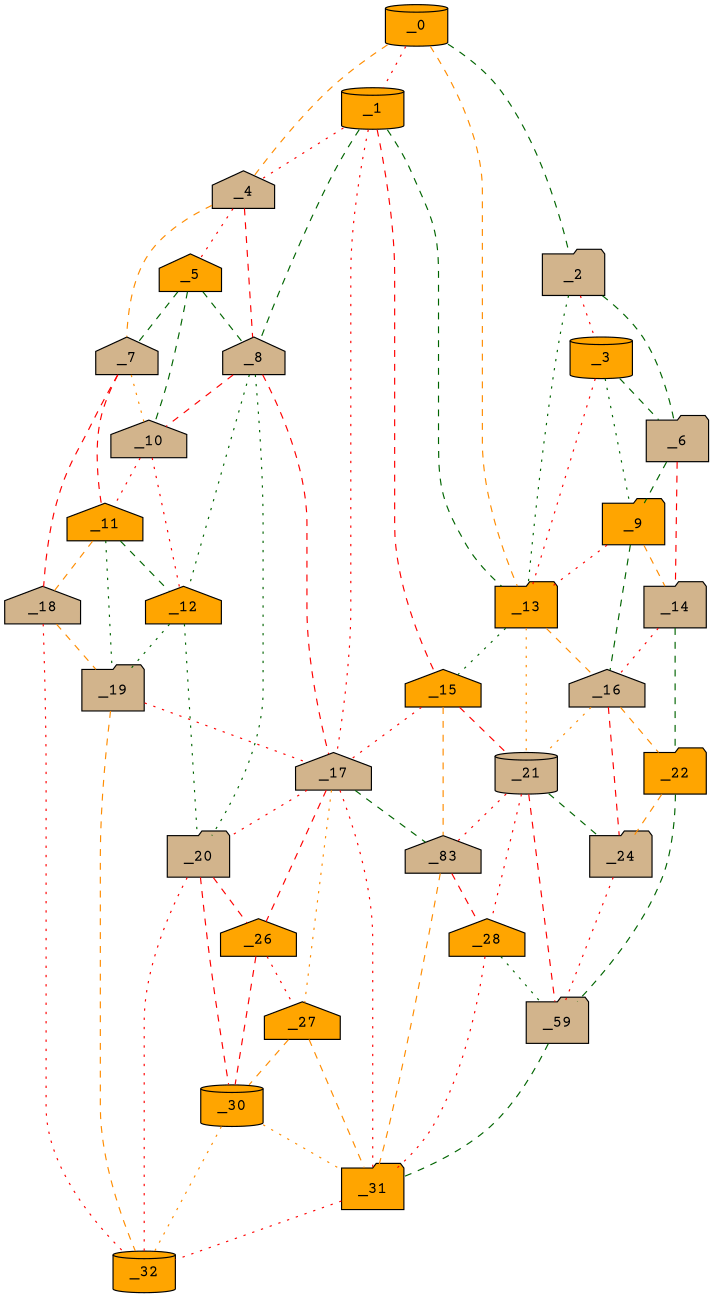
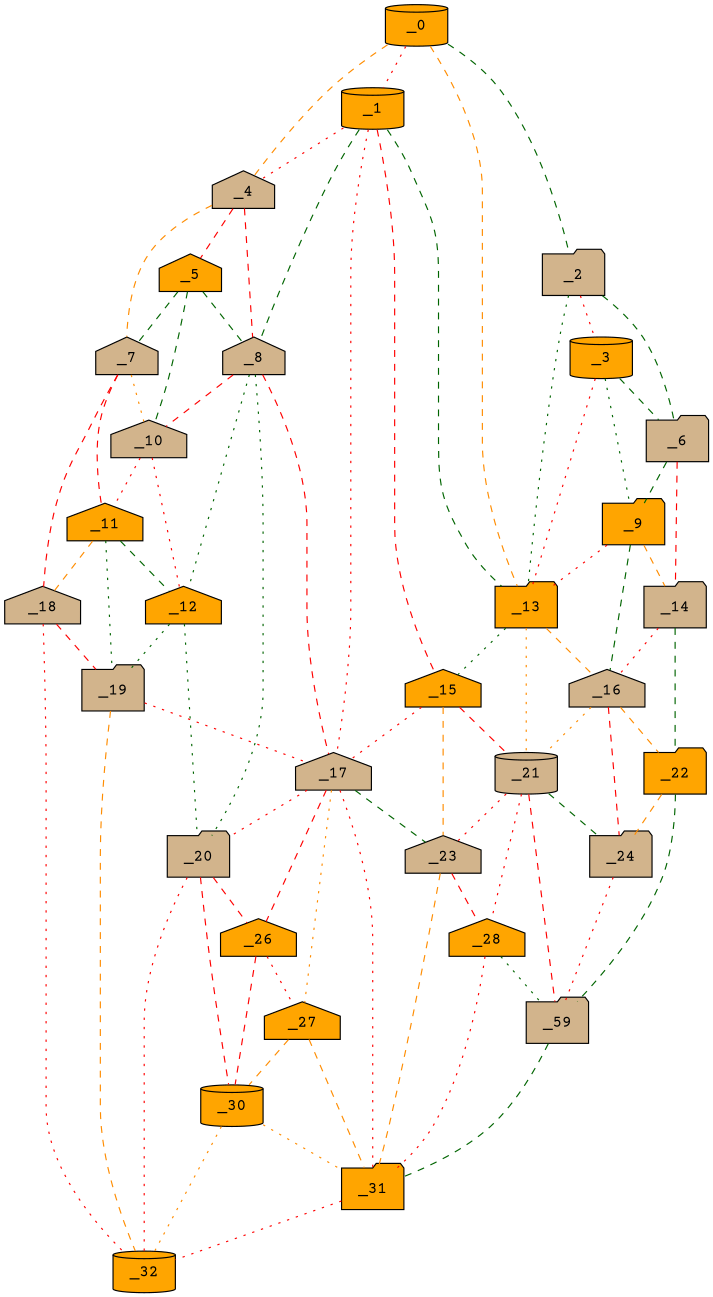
  graph {
    fontname="Courier Prime"
    node [fillcolor=orange fontname="Courier Prime" shape=house style=filled x=97 y=18]
    edge [color=red fontname="Courier Prime" style=dashed valence=1]
    _0 [shape=cylinder x=30 y=66]
    _1 [shape=cylinder x=37 y=59]
    _2 [fillcolor=tan shape=folder x=40 y=102]
    _4 [fillcolor=tan x=52]
    _13 [shape=folder x=74 y=86]
    _8 [fillcolor=tan x=66 y=30]
    _15 [x=78 y=80]
    _17 [fillcolor=tan x=83 y=44]
    _3 [shape=cylinder x=49 y=109]
    _6 [fillcolor=tan shape=folder x=62 y=120]
    _5 [x=59 y=15]
    _7 [fillcolor=tan x=64 y=12]
    _16 [fillcolor=tan x=79 y=108]
    _21 [fillcolor=tan shape=cylinder x=87 y=87]
    _10 [fillcolor=tan x=67 y=19]
    _12 [x=73 y=22]
    _20 [fillcolor=tan shape=folder x=86 y=25]
-   _23 [fillcolor=tan x=90 y=69 label=_83]
+   _23 [fillcolor=tan x=90 y=69]
    _26 [x=95 y=38]
    _27 [y=43]
    _31 [shape=folder x=100 y=52]
    _9 [shape=folder x=66 y=111]
    _14 [fillcolor=tan shape=folder x=77 y=119]
    _11 [x=72]
    _18 [fillcolor=tan x=85 y=4]
    _22 [shape=folder x=89 y=110]
    _24 [fillcolor=tan shape=folder x=91 y=101]
    _28 [y=77]
    n29 [fillcolor=tan label=_59 shape=folder y=82]
    _19 [fillcolor=tan shape=folder x=86 y=17]
    _32 [shape=cylinder x=102 y=23]
    _30 [shape=cylinder x=98 y=32]
    _0 -- _1 [style=dotted]
    _0 -- _2 [color=darkgreen]
    _0 -- _4 [color=darkorange]
    _0 -- _13 [color=darkorange valence=2]
    _1 -- _4 [style=dotted valence=2]
    _1 -- _13 [color=darkgreen valence=2]
    _1 -- _8 [color=darkgreen]
    _1 -- _15 [valence=2]
    _1 -- _17 [style=dotted valence=2]
    _2 -- _13 [color=darkgreen style=dotted valence=2]
    _2 -- _3 [style=dotted]
    _2 -- _6 [color=darkgreen]
    _4 -- _8 [valence=2]
-   _4 -- _5 [style=dotted]
+   _4 -- _5
    _4 -- _7 [color=darkorange]
    _13 -- _15 [color=darkgreen style=dotted valence=2]
    _13 -- _16 [color=darkorange]
    _13 -- _21 [color=darkorange style=dotted]
    _8 -- _17
    _8 -- _10
    _8 -- _12 [color=darkgreen style=dotted]
    _8 -- _20 [color=darkgreen style=dotted]
    _15 -- _17 [style=dotted valence=2]
    _15 -- _21 [valence=2]
    _15 -- _23 [color=darkorange]
    _17 -- _20 [style=dotted valence=2]
    _17 -- _23 [color=darkgreen]
    _17 -- _26
    _17 -- _27 [color=darkorange style=dotted]
    _17 -- _31 [style=dotted valence=2]
    _3 -- _13 [style=dotted valence=2]
    _3 -- _6 [color=darkgreen]
    _3 -- _9 [color=darkgreen style=dotted valence=2]
    _6 -- _9 [color=darkgreen]
    _6 -- _14
    _5 -- _8 [color=darkgreen valence=2]
    _5 -- _7 [color=darkgreen]
    _5 -- _10 [color=darkgreen valence=2]
    _7 -- _10 [color=darkorange style=dotted valence=2]
    _7 -- _11
    _7 -- _18
    _16 -- _21 [color=darkorange style=dotted valence=2]
    _16 -- _22 [color=darkorange valence=2]
    _16 -- _24 [valence=2]
    _21 -- _23 [style=dotted valence=2]
    _21 -- _24 [color=darkgreen valence=2]
    _21 -- _28 [style=dotted valence=2]
    _21 -- n29
    _10 -- _12 [style=dotted valence=2]
    _10 -- _11 [style=dotted valence=2]
    _12 -- _20 [color=darkgreen style=dotted valence=2]
    _12 -- _19 [color=darkgreen style=dotted]
    _20 -- _26 [valence=2]
    _20 -- _32 [style=dotted]
    _20 -- _30
    _23 -- _31 [color=darkorange valence=2]
    _23 -- _28
    _26 -- _27 [style=dotted valence=2]
    _26 -- _30
    _27 -- _31 [color=darkorange]
    _27 -- _30 [color=darkorange valence=2]
    _31 -- _32 [style=dotted]
    _9 -- _13 [style=dotted valence=2]
    _9 -- _16 [color=darkgreen valence=2]
    _9 -- _14 [color=darkorange valence=2]
    _14 -- _16 [style=dotted]
    _14 -- _22 [color=darkgreen]
    _11 -- _12 [color=darkgreen]
    _11 -- _18 [color=darkorange valence=2]
    _11 -- _19 [color=darkgreen style=dotted]
-   _18 -- _19 [color=darkorange valence=2]
+   _18 -- _19 [valence=2]
    _18 -- _32 [style=dotted]
    _22 -- _24 [color=darkorange]
    _22 -- n29 [color=darkgreen]
    _24 -- n29 [style=dotted valence=2]
    _28 -- _31 [style=dotted valence=2]
    _28 -- n29 [color=darkgreen style=dotted]
    n29 -- _31 [color=darkgreen]
    _19 -- _17 [style=dotted valence=2]
    _19 -- _32 [color=darkorange]
    _30 -- _31 [color=darkorange style=dotted]
    _30 -- _32 [color=darkorange style=dotted valence=2]
  }
